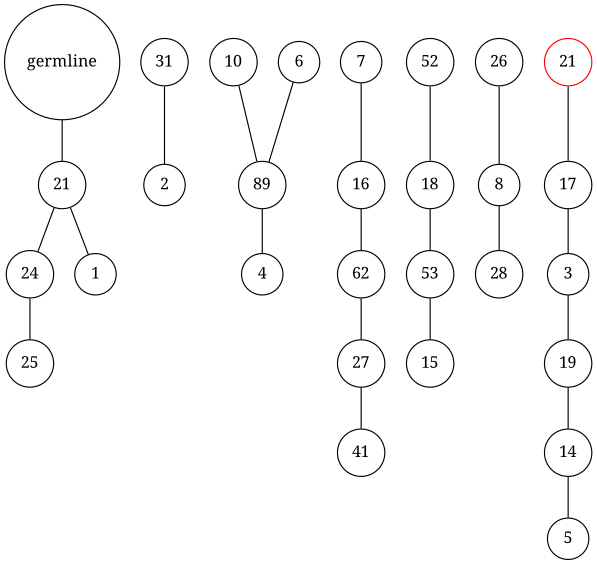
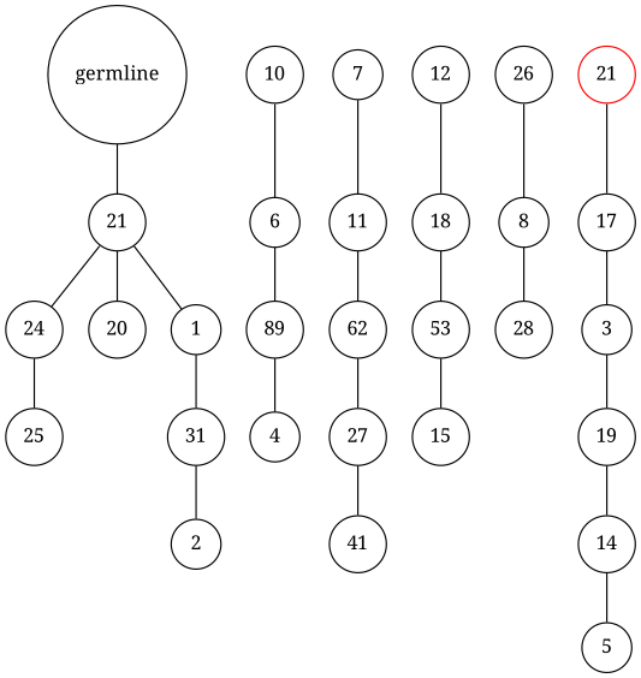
  graph {
    fontname="Noto Serif"
    rankdir=UD
    splines=line
    node [fontname="Noto Serif" shape=circle]
    edge [fontname="Noto Serif"]
    n1 [label=germline]
    n2 [label=21]
    n3 [label=24]
+   n4 [label=20]
    n5 [label=1]
    n6 [label=25]
    n7 [label=31]
    n8 [label=10]
    n9 [label=6]
    n10 [label=89]
    n11 [label=4]
    n12 [label=7]
-   n13 [label=16]
+   n13 [label=11]
    n14 [label=62]
    n15 [label=27]
    n16 [label=41]
-   n17 [label=52]
+   n17 [label=12]
    n18 [label=18]
    n19 [label=53]
    n20 [label=15]
    n21 [label=26]
    n22 [label=8]
    n23 [label=28]
    n24 [color=red label=21]
    n25 [label=17]
    n26 [label=3]
    n27 [label=19]
    n28 [label=14]
    n29 [label=5]
    n30 [label=2]
    n1 -- n2
    n2 -- n3
+   n2 -- n4
    n2 -- n5
    n3 -- n6
+   n5 -- n7
    n7 -- n30
-   n8 -- n10
+   n8 -- n9
    n9 -- n10
    n10 -- n11
    n12 -- n13
    n13 -- n14
    n14 -- n15
    n15 -- n16
    n17 -- n18
    n18 -- n19
    n19 -- n20
    n21 -- n22
    n22 -- n23
    n24 -- n25
    n25 -- n26
    n26 -- n27
    n27 -- n28
    n28 -- n29
  }
